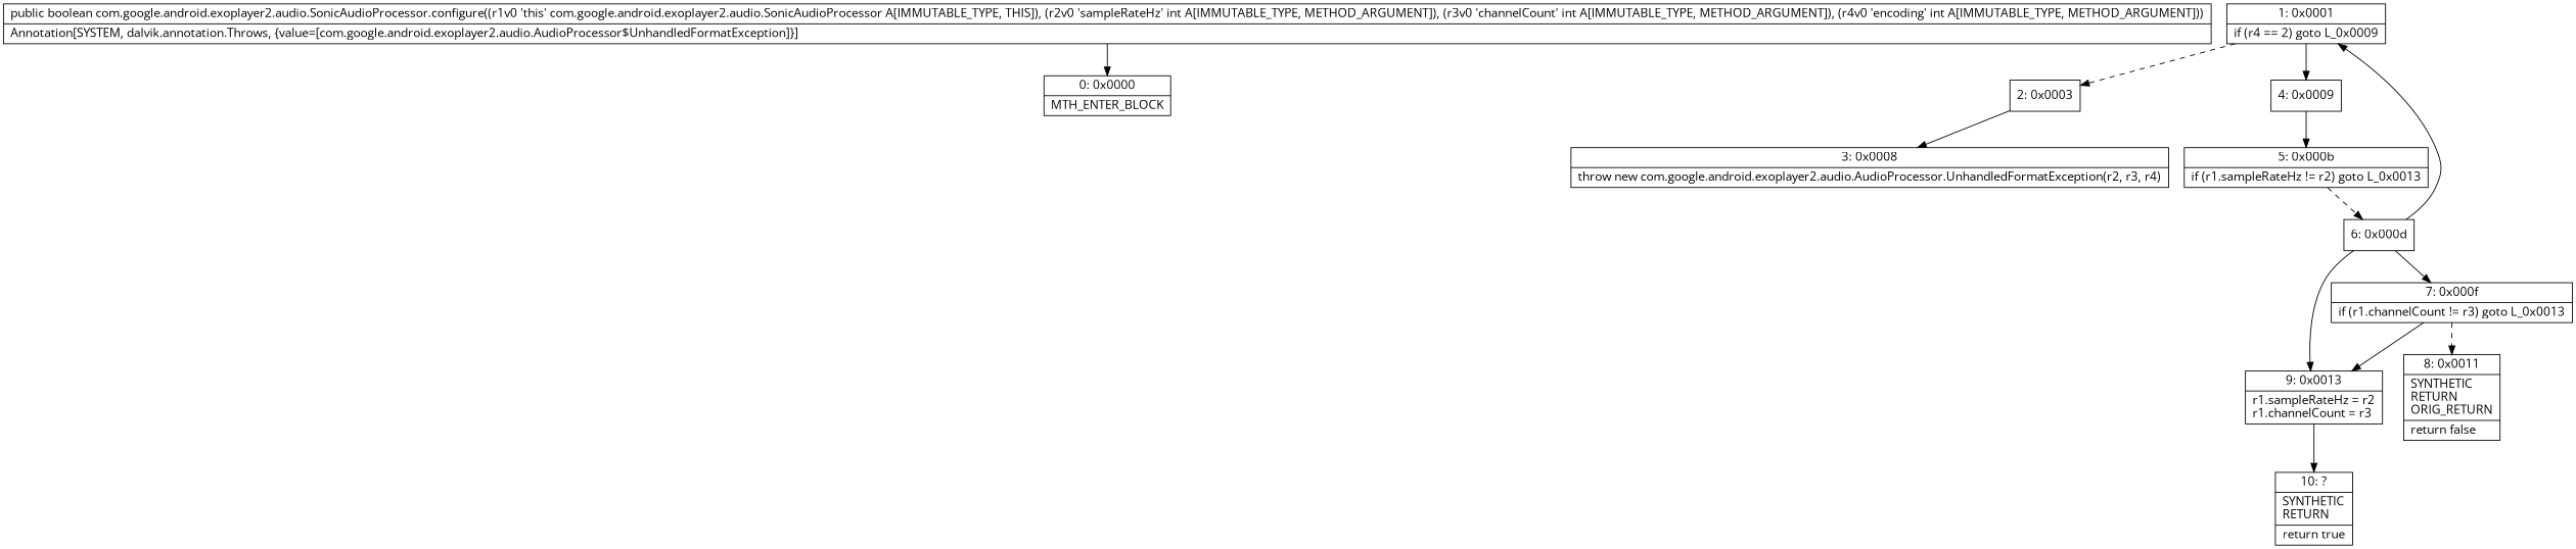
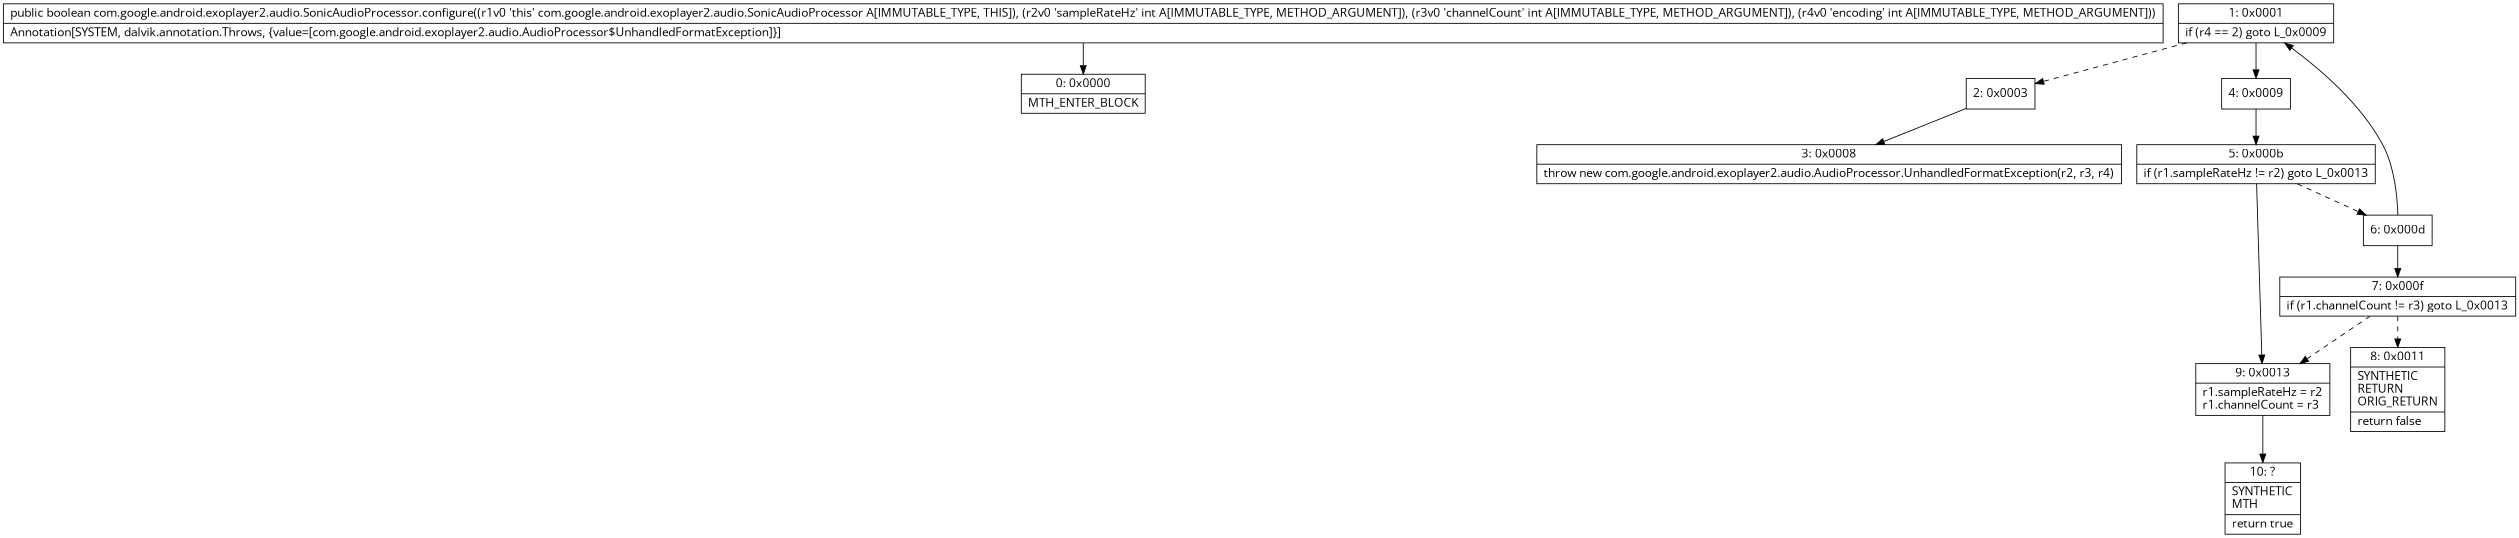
  digraph {
    fontname="Open Sans"
    node [fontname="Open Sans" shape=record]
    edge [fontname="Open Sans"]
    n1 [label="{0\:\ 0x0000|MTH_ENTER_BLOCK\l}"]
    n2 [label="{1\:\ 0x0001|if (r4 == 2) goto L_0x0009\l}"]
    n3 [label="{2\:\ 0x0003}"]
    n4 [label="{4\:\ 0x0009}"]
    n5 [label="{3\:\ 0x0008|throw new com.google.android.exoplayer2.audio.AudioProcessor.UnhandledFormatException(r2, r3, r4)\l}"]
    n6 [label="{5\:\ 0x000b|if (r1.sampleRateHz != r2) goto L_0x0013\l}"]
    n7 [label="{6\:\ 0x000d}"]
    n8 [label="{9\:\ 0x0013|r1.sampleRateHz = r2\lr1.channelCount = r3\l}"]
    n9 [label="{7\:\ 0x000f|if (r1.channelCount != r3) goto L_0x0013\l}"]
-   n10 [label="{10\:\ ?|SYNTHETIC\lRETURN\l|return true\l}"]
+   n10 [label="{10\:\ ?|SYNTHETIC\lMTH\l|return true\l}"]
    n11 [label="{8\:\ 0x0011|SYNTHETIC\lRETURN\lORIG_RETURN\l|return false\l}"]
    n12 [label="{public boolean com.google.android.exoplayer2.audio.SonicAudioProcessor.configure((r1v0 'this' com.google.android.exoplayer2.audio.SonicAudioProcessor A[IMMUTABLE_TYPE, THIS]), (r2v0 'sampleRateHz' int A[IMMUTABLE_TYPE, METHOD_ARGUMENT]), (r3v0 'channelCount' int A[IMMUTABLE_TYPE, METHOD_ARGUMENT]), (r4v0 'encoding' int A[IMMUTABLE_TYPE, METHOD_ARGUMENT]))  | Annotation[SYSTEM, dalvik.annotation.Throws, \{value=[com.google.android.exoplayer2.audio.AudioProcessor$UnhandledFormatException]\}]\l}"]
    n2 -> n3 [style=dashed]
    n2 -> n4
    n3 -> n5
    n4 -> n6
    n6 -> n7 [style=dashed]
-   n7 -> n8
+   n6 -> n8
    n7 -> n2
    n7 -> n9
    n8 -> n10
-   n9 -> n8
+   n9 -> n8 [style=dashed]
    n9 -> n11 [style=dashed]
    n12 -> n1
  }
